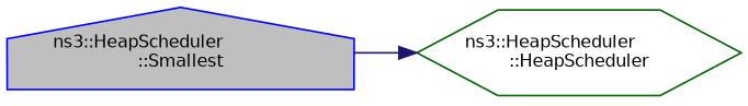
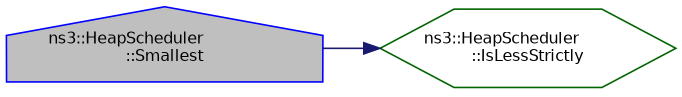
  digraph {
    rankdir=LR
    node [fontname=Helvetica fontsize=10 style=filled]
    n1 [color=blue fillcolor=grey75 fontcolor=black height=0.2 label="ns3::HeapScheduler\l::Smallest" shape=house width=0.4]
-   n2 [color=darkgreen fillcolor=white height=0.2 label="ns3::HeapScheduler\l::HeapScheduler" shape=hexagon width=0.4]
+   n2 [color=darkgreen fillcolor=white height=0.2 label="ns3::HeapScheduler\l::IsLessStrictly" shape=hexagon width=0.4]
    n1 -> n2 [color=midnightblue fontname=Helvetica fontsize=10 labelfontname=Helvetica labelfontsize=10 style=solid]
  }
